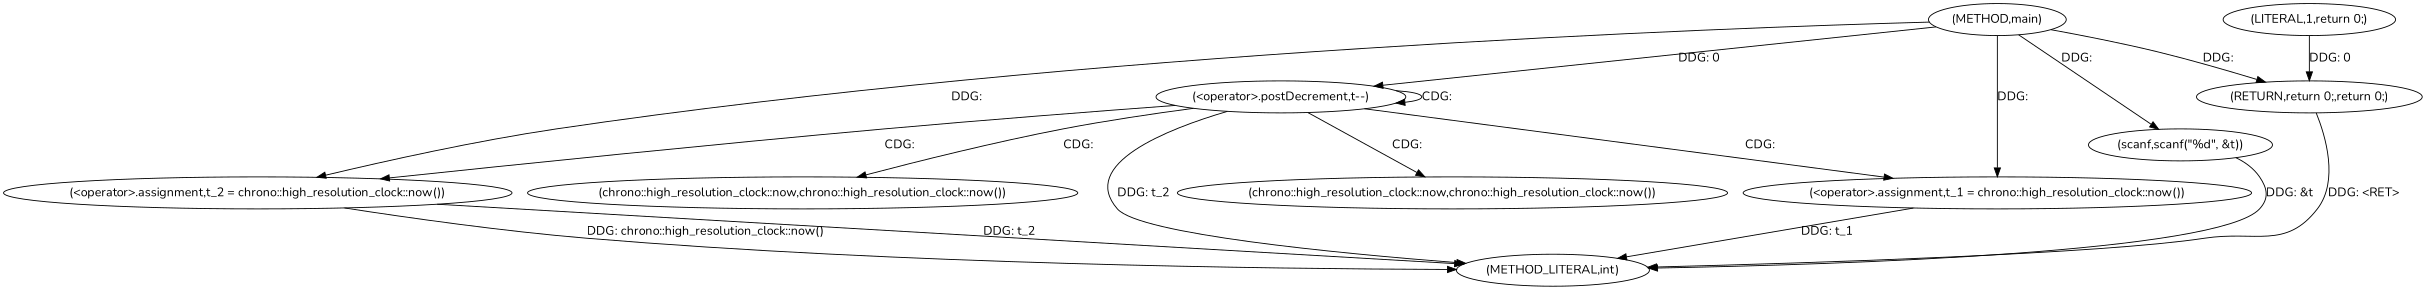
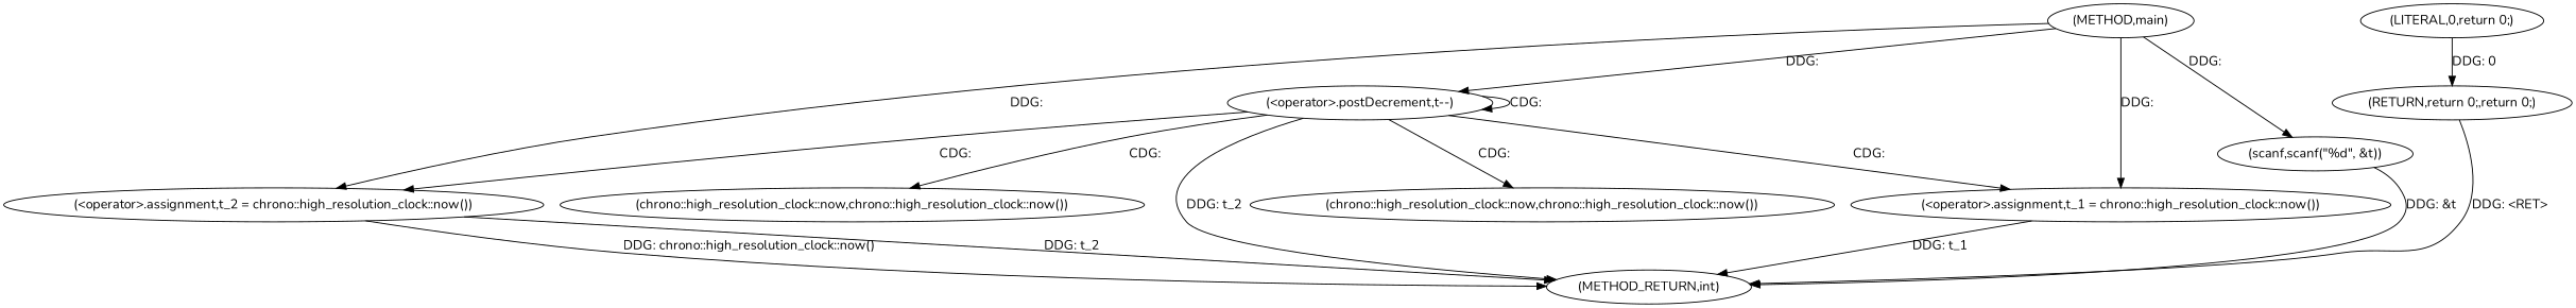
  digraph {
    fontname=Nunito
    node [fontname=Nunito]
    edge [fontname=Nunito]
    n1 [label="(METHOD,main)"]
    n2 [label="(scanf,scanf(\"%d\", &t))"]
    n3 [label="(RETURN,return 0;,return 0;)"]
    n4 [label="(<operator>.postDecrement,t--)"]
    n5 [label="(<operator>.assignment,t_1 = chrono::high_resolution_clock::now())"]
    n6 [label="(<operator>.assignment,t_2 = chrono::high_resolution_clock::now())"]
-   n7 [label="(METHOD_LITERAL,int)"]
+   n7 [label="(METHOD_RETURN,int)"]
    n8 [label="(chrono::high_resolution_clock::now,chrono::high_resolution_clock::now())"]
    n9 [label="(chrono::high_resolution_clock::now,chrono::high_resolution_clock::now())"]
-   n10 [label="(LITERAL,1,return 0;)"]
+   n10 [label="(LITERAL,0,return 0;)"]
    n1 -> n2 [label="DDG: "]
-   n1 -> n3 [label="DDG: "]
-   n1 -> n4 [label="DDG: 0"]
+   n1 -> n4 [label="DDG: "]
    n1 -> n5 [label="DDG: "]
    n1 -> n6 [label="DDG: "]
    n2 -> n7 [label="DDG: &t"]
    n3 -> n7 [label="DDG: <RET>"]
    n4 -> n4 [label="CDG: "]
    n4 -> n5 [label="CDG: "]
    n4 -> n6 [label="CDG: "]
    n4 -> n7 [label="DDG: t_2"]
    n4 -> n8 [label="CDG: "]
    n4 -> n9 [label="CDG: "]
    n5 -> n7 [label="DDG: t_1"]
    n6 -> n7 [label="DDG: t_2"]
    n6 -> n7 [label="DDG: chrono::high_resolution_clock::now()"]
    n10 -> n3 [label="DDG: 0"]
  }
